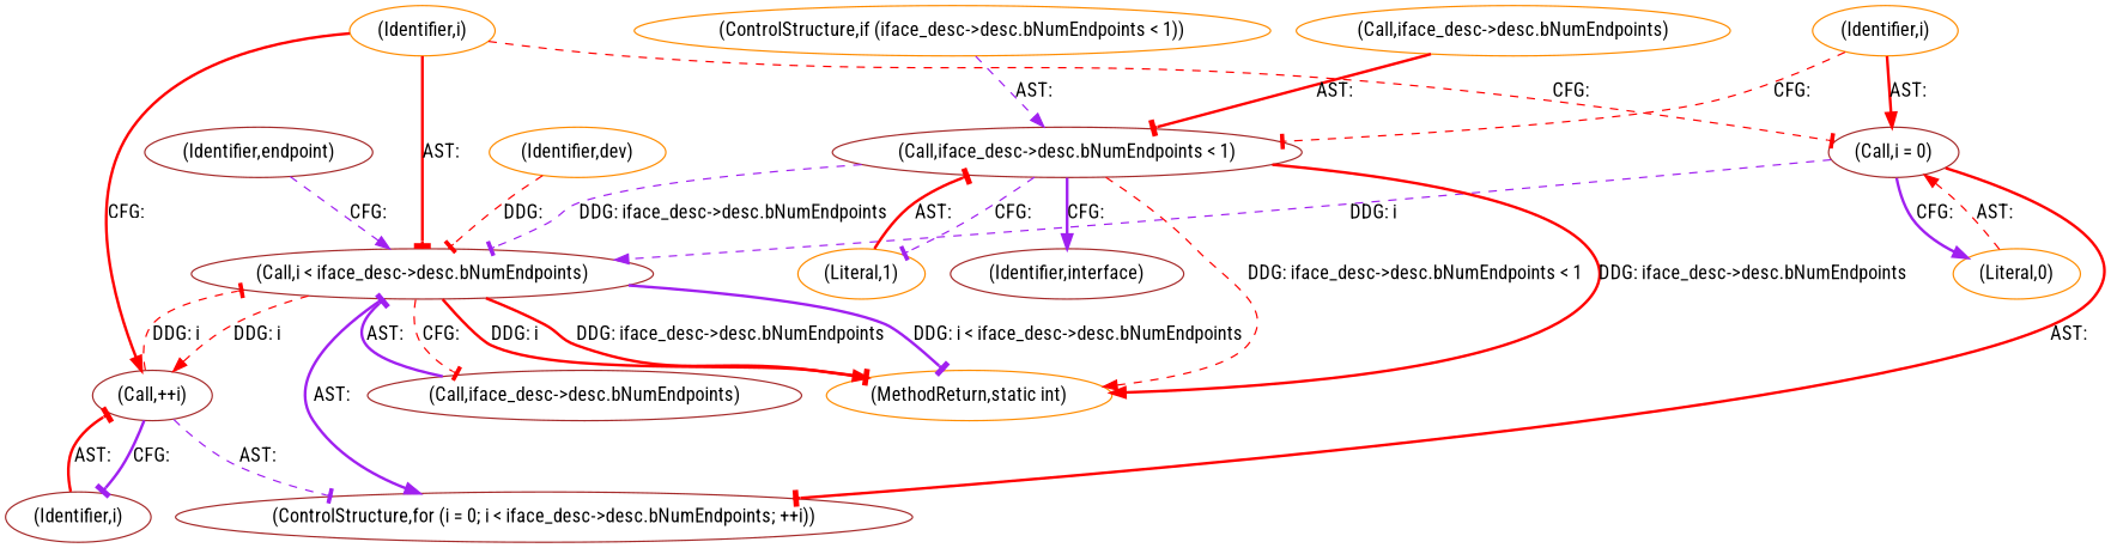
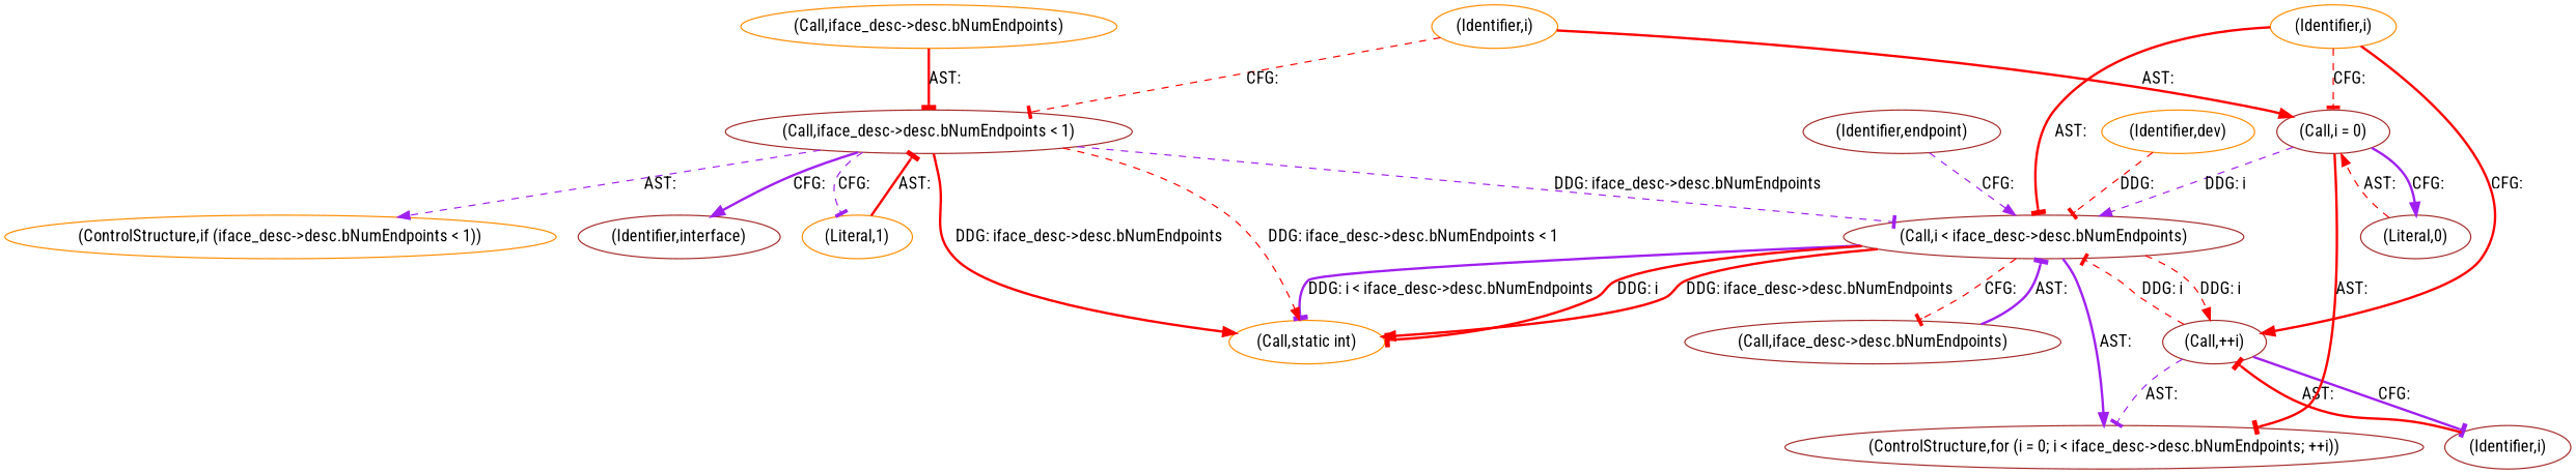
  digraph {
    fontname="Roboto Condensed"
    node [color=brown fontname="Roboto Condensed"]
    edge [arrowhead=tee color=red fontname="Roboto Condensed" style=bold]
    n1 [label="(Call,i < iface_desc->desc.bNumEndpoints)"]
    n2 [label="(Call,++i)"]
    n3 [label="(ControlStructure,for (i = 0; i < iface_desc->desc.bNumEndpoints; ++i))"]
-   n4 [color=darkorange label="(MethodReturn,static int)"]
+   n4 [color=darkorange label="(Call,static int)"]
    n5 [label="(Call,iface_desc->desc.bNumEndpoints)"]
    n6 [label="(Identifier,i)"]
    n7 [label="(Call,i = 0)"]
-   n8 [color=darkorange label="(Literal,0)"]
+   n8 [label="(Literal,0)"]
    n9 [label="(Call,iface_desc->desc.bNumEndpoints < 1)"]
    n10 [color=darkorange label="(Literal,1)"]
    n11 [color=darkorange label="(ControlStructure,if (iface_desc->desc.bNumEndpoints < 1))"]
    n12 [label="(Identifier,interface)"]
    n13 [color=darkorange label="(Identifier,i)"]
    n14 [color=darkorange label="(Identifier,dev)"]
    n15 [color=darkorange label="(Identifier,i)"]
    n16 [color=darkorange label="(Call,iface_desc->desc.bNumEndpoints)"]
    n17 [label="(Identifier,endpoint)"]
    n1 -> n2 [arrowhead=normal label="DDG: i" style=dashed]
    n1 -> n3 [arrowhead=normal color=purple label="AST: "]
    n1 -> n4 [arrowhead=normal label="DDG: iface_desc->desc.bNumEndpoints"]
    n1 -> n4 [color=purple label="DDG: i < iface_desc->desc.bNumEndpoints"]
    n1 -> n4 [label="DDG: i"]
    n1 -> n5 [label="CFG: " style=dashed]
    n2 -> n1 [label="DDG: i" style=dashed]
    n2 -> n3 [color=purple label="AST: " style=dashed]
    n2 -> n6 [color=purple label="CFG: "]
    n5 -> n1 [color=purple label="AST: "]
    n6 -> n2 [label="AST: "]
    n7 -> n1 [arrowhead=normal color=purple label="DDG: i" style=dashed]
    n7 -> n3 [label="AST: "]
    n7 -> n8 [arrowhead=normal color=purple label="CFG: "]
    n8 -> n7 [arrowhead=normal label="AST: " style=dashed]
    n9 -> n1 [color=purple label="DDG: iface_desc->desc.bNumEndpoints" style=dashed]
    n9 -> n4 [arrowhead=normal label="DDG: iface_desc->desc.bNumEndpoints < 1" style=dashed]
    n9 -> n4 [arrowhead=normal label="DDG: iface_desc->desc.bNumEndpoints"]
    n9 -> n10 [color=purple label="CFG: " style=dashed]
-   n11 -> n9 [arrowhead=normal color=purple label="AST: " style=dashed]
+   n9 -> n11 [arrowhead=normal color=purple label="AST: " style=dashed]
    n9 -> n12 [arrowhead=normal color=purple label="CFG: "]
    n10 -> n9 [label="AST: "]
    n13 -> n1 [label="AST: "]
    n13 -> n2 [arrowhead=normal label="CFG: "]
    n13 -> n7 [label="CFG: " style=dashed]
    n14 -> n1 [label="DDG: " style=dashed]
    n15 -> n7 [arrowhead=normal label="AST: "]
    n15 -> n9 [label="CFG: " style=dashed]
    n16 -> n9 [label="AST: "]
    n17 -> n1 [arrowhead=normal color=purple label="CFG: " style=dashed]
  }
